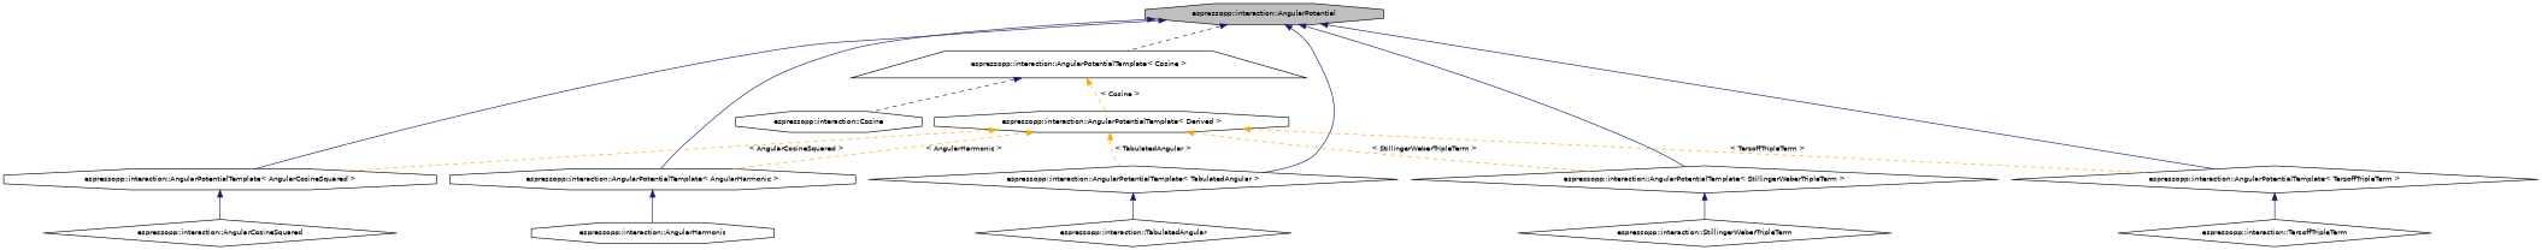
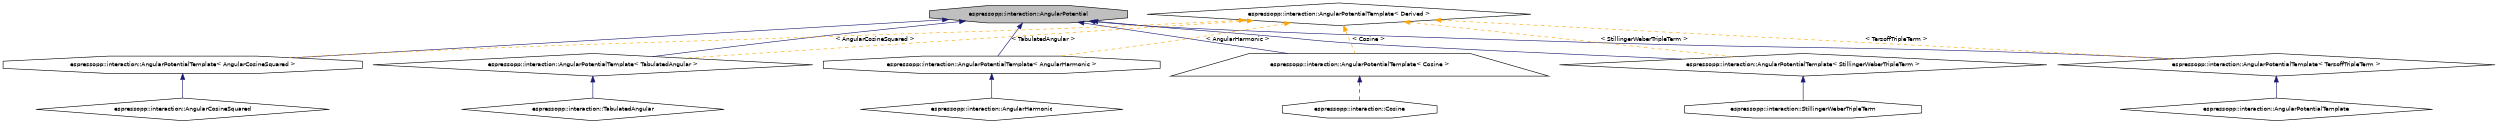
  digraph {
    rankdir=TB
    node [color=black fillcolor=white fontname=Helvetica fontsize=10 shape=diamond style=filled]
    edge [color=midnightblue dir=back fontname=Helvetica fontsize=10 labelfontname=Helvetica labelfontsize=10 style=solid]
    n1 [fillcolor=grey75 fontcolor=black height=0.2 label="espressopp::interaction::AngularPotential" shape=octagon width=0.4]
    n2 [height=0.2 label="espressopp::interaction::AngularPotentialTemplate\< AngularCosineSquared \>" shape=octagon width=0.4]
    n3 [height=0.2 label="espressopp::interaction::AngularPotentialTemplate\< AngularHarmonic \>" shape=octagon width=0.4]
    n4 [height=0.2 label="espressopp::interaction::AngularPotentialTemplate\< Cosine \>" shape=trapezium width=0.4]
    n5 [height=0.2 label="espressopp::interaction::AngularPotentialTemplate\< StillingerWeberTripleTerm \>" width=0.4]
    n6 [height=0.2 label="espressopp::interaction::AngularPotentialTemplate\< TabulatedAngular \>" width=0.4]
    n7 [height=0.2 label="espressopp::interaction::AngularPotentialTemplate\< TersoffTripleTerm \>" width=0.4]
    n8 [height=0.2 label="espressopp::interaction::AngularCosineSquared" width=0.4]
-   n9 [height=0.2 label="espressopp::interaction::AngularHarmonic" shape=octagon width=0.4]
+   n9 [height=0.2 label="espressopp::interaction::AngularHarmonic" width=0.4]
    n10 [height=0.2 label="espressopp::interaction::Cosine" shape=octagon width=0.4]
-   n11 [height=0.2 label="espressopp::interaction::StillingerWeberTripleTerm" width=0.4]
+   n11 [height=0.2 label="espressopp::interaction::StillingerWeberTripleTerm" shape=octagon width=0.4]
    n12 [height=0.2 label="espressopp::interaction::TabulatedAngular" width=0.4]
-   n13 [height=0.2 label="espressopp::interaction::TersoffTripleTerm" width=0.4]
-   n14 [height=0.2 label="espressopp::interaction::AngularPotentialTemplate\< Derived \>" shape=octagon width=0.4]
+   n13 [height=0.2 label="espressopp::interaction::AngularPotentialTemplate" width=0.4]
+   n14 [height=0.2 label="espressopp::interaction::AngularPotentialTemplate\< Derived \>" width=0.4]
    n1 -> n2
    n1 -> n3
-   n1 -> n4 [style=dashed]
+   n1 -> n4
    n1 -> n5
    n1 -> n6
    n1 -> n7
    n2 -> n8
    n3 -> n9
    n4 -> n10 [style=dashed]
    n5 -> n11
    n6 -> n12
    n7 -> n13
    n14 -> n2 [color=orange label=" \< AngularCosineSquared \>" style=dashed]
    n14 -> n3 [color=orange label=" \< AngularHarmonic \>" style=dashed]
-   n4 -> n14 [color=orange label=" \< Cosine \>" style=dashed]
+   n14 -> n4 [color=orange label=" \< Cosine \>" style=dashed]
    n14 -> n5 [color=orange label=" \< StillingerWeberTripleTerm \>" style=dashed]
    n14 -> n6 [color=orange label=" \< TabulatedAngular \>" style=dashed]
    n14 -> n7 [color=orange label=" \< TersoffTripleTerm \>" style=dashed]
  }
